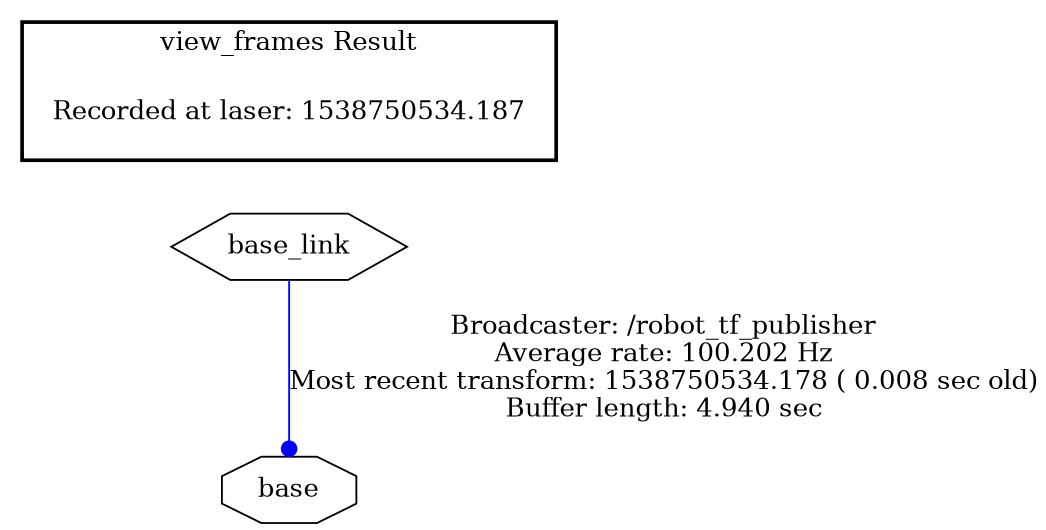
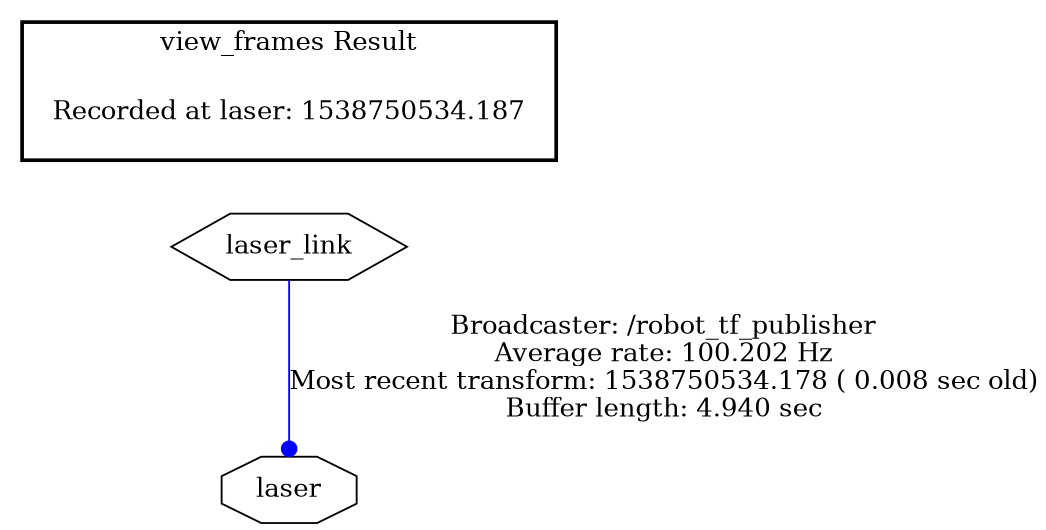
  digraph {
    n1 [label="Recorded at laser: 1538750534.187" shape=plaintext]
-   base_link [shape=hexagon]
-   laser [shape=octagon label=base]
+   base_link [shape=hexagon label=laser_link]
+   laser [shape=octagon]
    subgraph cluster_1 {
      color=black
      label="view_frames Result"
      style=bold
      n1
    }
    n1 -> base_link [style=invis]
    base_link -> laser [arrowhead=dot color=blue label="Broadcaster: /robot_tf_publisher\nAverage rate: 100.202 Hz\nMost recent transform: 1538750534.178 ( 0.008 sec old)\nBuffer length: 4.940 sec\n"]
  }
